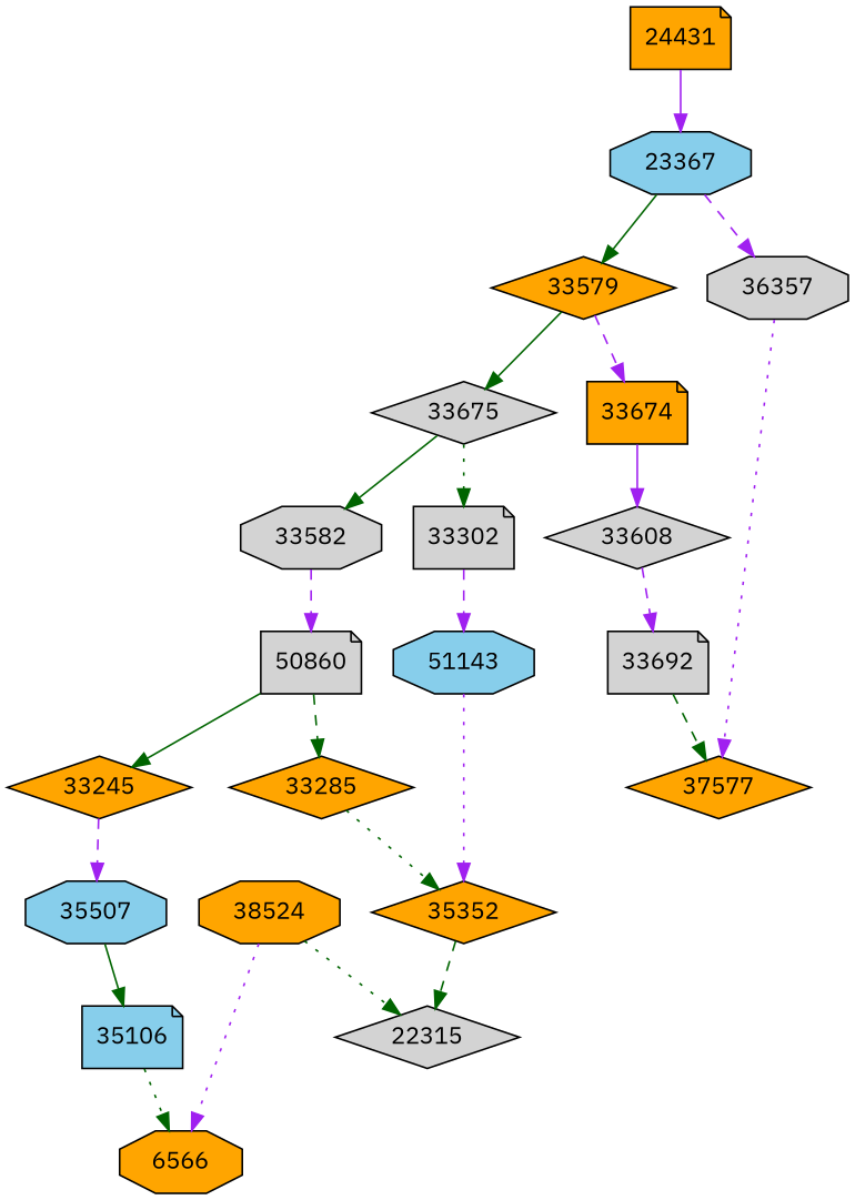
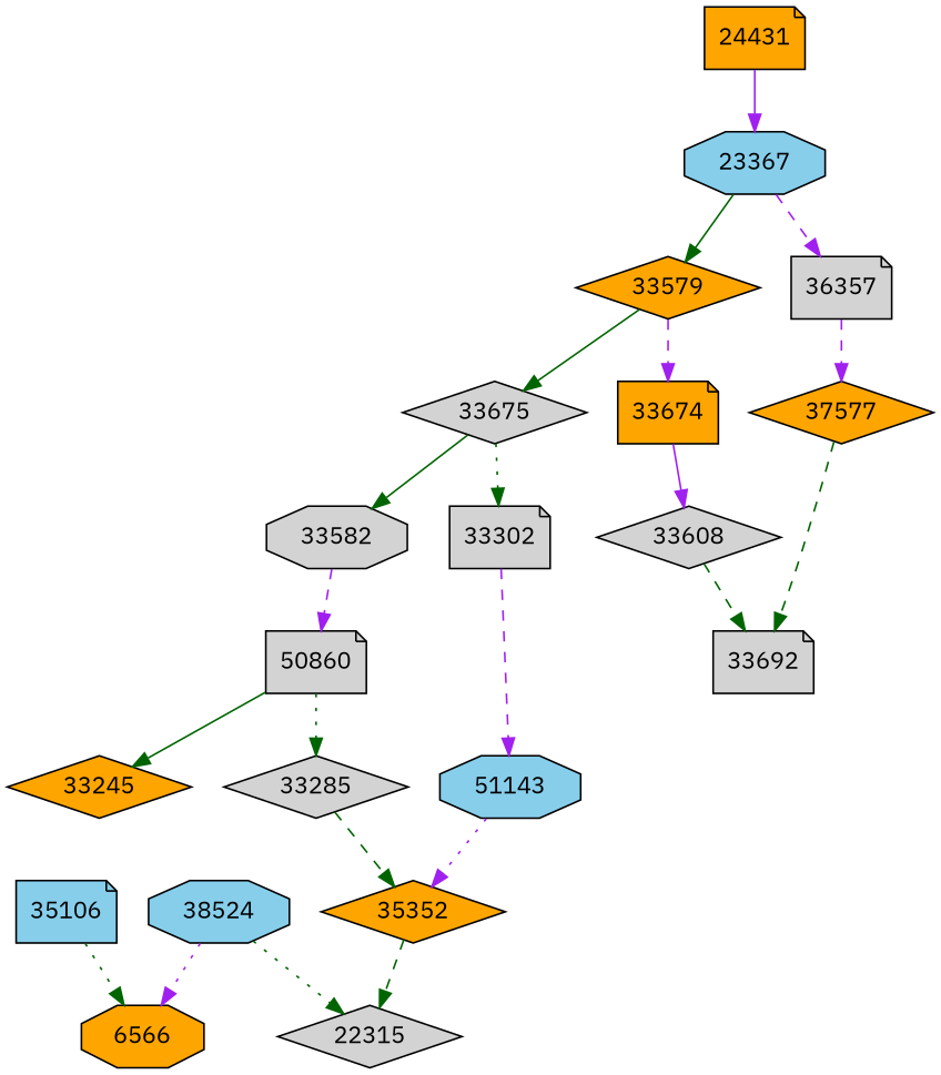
  strict digraph {
    fontname="IBM Plex Sans"
    node [fillcolor=orange fontname="IBM Plex Sans" shape=diamond style=filled]
    edge [color=darkgreen fontname="IBM Plex Sans" style=dashed]
    n1 [label=6566 shape=octagon]
    n2 [fillcolor=skyblue label=35106 shape=note]
-   n3 [label=38524 shape=octagon]
+   n3 [fillcolor=skyblue label=38524 shape=octagon]
    n4 [fillcolor=lightgrey label=22315]
-   n5 [fillcolor=skyblue label=35507 shape=octagon]
    n6 [label=33245]
    n7 [label=35352]
    n8 [fillcolor=lightgrey label=50860 shape=note]
-   n9 [label=33285]
+   n9 [fillcolor=lightgrey label=33285]
    n10 [fillcolor=skyblue label=51143 shape=octagon]
    n11 [fillcolor=lightgrey label=33582 shape=octagon]
    n12 [fillcolor=lightgrey label=33692 shape=note]
    n13 [fillcolor=lightgrey label=33302 shape=note]
    n14 [fillcolor=lightgrey label=33675]
    n15 [fillcolor=lightgrey label=33608]
    n16 [label=37577]
    n17 [label=33579]
    n18 [label=33674 shape=note]
-   n19 [fillcolor=lightgrey label=36357 shape=octagon]
+   n19 [fillcolor=lightgrey label=36357 shape=note]
    n20 [fillcolor=skyblue label=23367 shape=octagon]
    n21 [label=24431 shape=note]
    n2 -> n1 [style=dotted]
    n3 -> n1 [color=purple style=dotted]
    n3 -> n4 [style=dotted]
-   n5 -> n2 [style=solid]
-   n6 -> n5 [color=purple]
    n7 -> n4
    n8 -> n6 [style=solid]
-   n8 -> n9
-   n9 -> n7 [style=dotted]
+   n8 -> n9 [style=dotted]
+   n9 -> n7
    n10 -> n7 [color=purple style=dotted]
    n11 -> n8 [color=purple]
    n13 -> n10 [color=purple]
    n14 -> n11 [style=solid]
    n14 -> n13 [style=dotted]
-   n15 -> n12 [color=purple]
-   n12 -> n16
+   n15 -> n12
+   n16 -> n12
    n17 -> n14 [style=solid]
    n17 -> n18 [color=purple]
    n18 -> n15 [color=purple style=solid]
-   n19 -> n16 [color=purple style=dotted]
+   n19 -> n16 [color=purple]
    n20 -> n17 [style=solid]
    n20 -> n19 [color=purple]
    n21 -> n20 [color=purple style=solid]
  }
